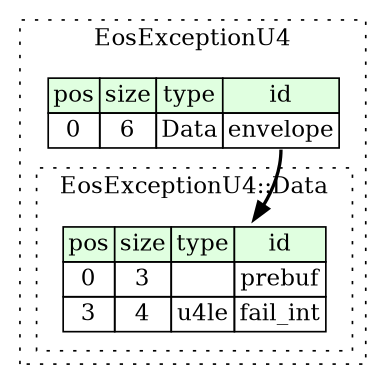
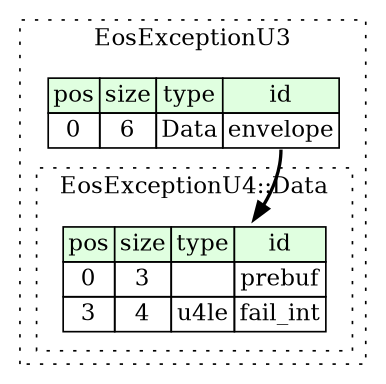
  digraph {
    rankdir=TB
    fontname="DejaVu Serif"
    node [shape=plaintext fontname="DejaVu Serif"]
    n1 [label=<<TABLE BORDER="0" CELLBORDER="1" CELLSPACING="0"> 				<TR><TD BGCOLOR="#E0FFE0">pos</TD><TD BGCOLOR="#E0FFE0">size</TD><TD BGCOLOR="#E0FFE0">type</TD><TD BGCOLOR="#E0FFE0">id</TD></TR> 				<TR><TD PORT="prebuf_pos">0</TD><TD PORT="prebuf_size">3</TD><TD></TD><TD PORT="prebuf_type">prebuf</TD></TR> 				<TR><TD PORT="fail_int_pos">3</TD><TD PORT="fail_int_size">4</TD><TD>u4le</TD><TD PORT="fail_int_type">fail_int</TD></TR> 			</TABLE>>]
    n2 [label=<<TABLE BORDER="0" CELLBORDER="1" CELLSPACING="0"> 			<TR><TD BGCOLOR="#E0FFE0">pos</TD><TD BGCOLOR="#E0FFE0">size</TD><TD BGCOLOR="#E0FFE0">type</TD><TD BGCOLOR="#E0FFE0">id</TD></TR> 			<TR><TD PORT="envelope_pos">0</TD><TD PORT="envelope_size">6</TD><TD>Data</TD><TD PORT="envelope_type">envelope</TD></TR> 		</TABLE>>]
    subgraph cluster_1 {
-     label=EosExceptionU4
+     label=EosExceptionU3
      style=dotted
      n2
      subgraph cluster_2 {
        label="EosExceptionU4::Data"
        style=dotted
        n1
      }
    }
    n2 -> n1 [style=bold tailport=envelope_type fontname="DejaVu Serif"]
  }
